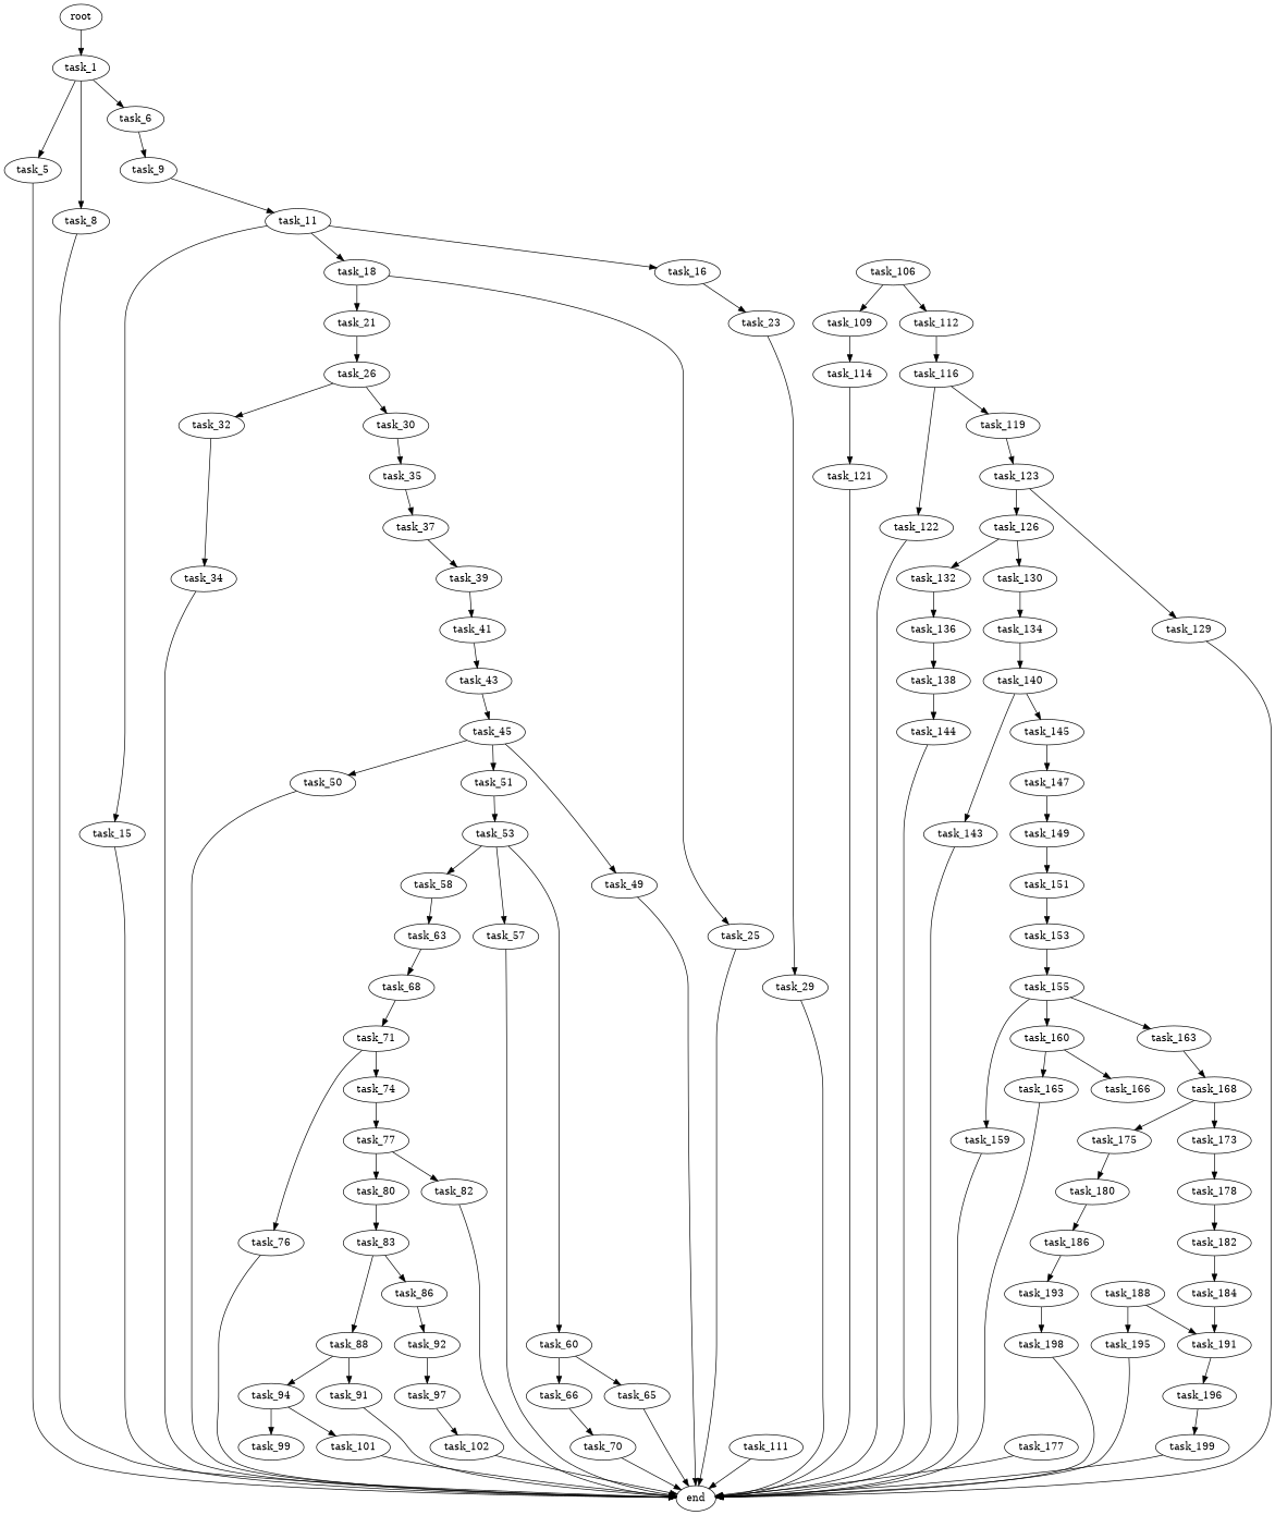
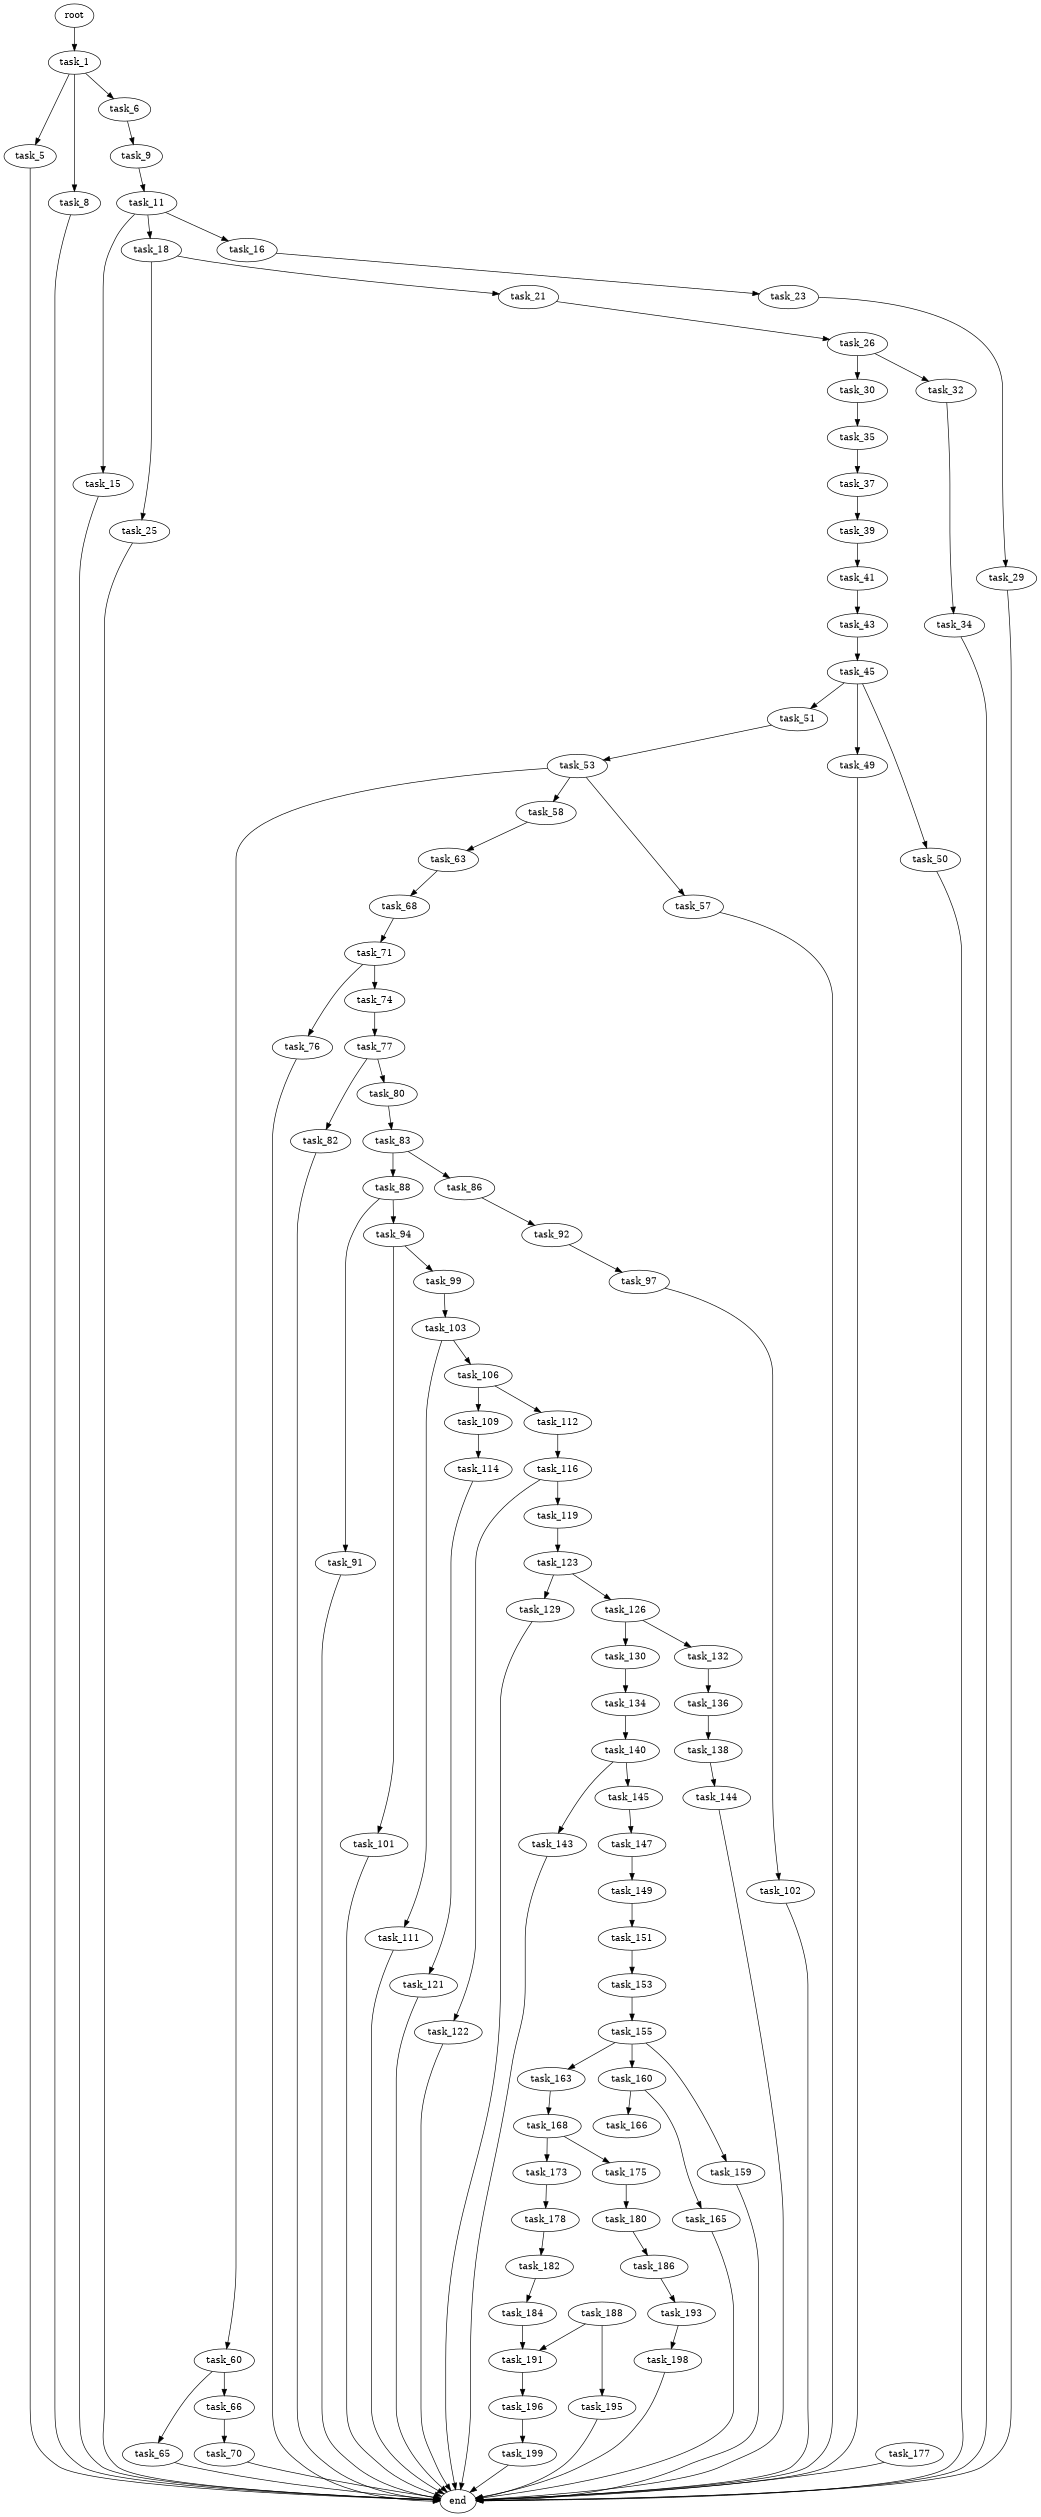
  digraph {
    root
    task_1
    task_5
    task_6
    task_8
    end
    task_9
    task_11
    task_15
    task_16
    task_18
    task_23
    task_21
    task_25
    task_29
    task_26
    task_30
    task_32
    task_35
    task_34
    task_37
    task_39
    task_41
    task_43
    task_45
    task_49
    task_50
    task_51
    task_53
    task_57
    task_58
    task_60
    task_63
    task_65
    task_66
    task_68
    task_70
    task_71
    task_74
    task_76
    task_77
    task_80
    task_82
    task_83
    task_86
    task_88
    task_92
    task_91
    task_94
    task_97
    task_99
    task_101
    task_102
+   task_103
    task_106
    task_111
    task_109
    task_112
    task_114
    task_116
    task_121
    task_119
    task_122
    task_123
    task_126
    task_129
    task_130
    task_132
    task_134
    task_136
    task_140
    task_138
    task_143
    task_145
    task_144
    task_147
    task_149
    task_151
    task_153
    task_155
    task_159
    task_160
    task_163
    task_165
    task_166
    task_168
    task_173
    task_175
    task_178
    task_180
    task_177
    task_182
    task_186
    task_184
    task_193
    task_191
    task_188
    task_195
    task_198
    task_196
    task_199
    root -> task_1
    task_1 -> task_5
    task_1 -> task_6
    task_1 -> task_8
    task_5 -> end
    task_6 -> task_9
    task_8 -> end
    task_9 -> task_11
    task_11 -> task_15
    task_11 -> task_16
    task_11 -> task_18
    task_15 -> end
    task_16 -> task_23
    task_18 -> task_21
    task_18 -> task_25
    task_23 -> task_29
    task_21 -> task_26
    task_25 -> end
    task_29 -> end
    task_26 -> task_30
    task_26 -> task_32
    task_30 -> task_35
    task_32 -> task_34
    task_35 -> task_37
    task_34 -> end
    task_37 -> task_39
    task_39 -> task_41
    task_41 -> task_43
    task_43 -> task_45
    task_45 -> task_49
    task_45 -> task_50
    task_45 -> task_51
    task_49 -> end
    task_50 -> end
    task_51 -> task_53
    task_53 -> task_57
    task_53 -> task_58
    task_53 -> task_60
    task_57 -> end
    task_58 -> task_63
    task_60 -> task_65
    task_60 -> task_66
    task_63 -> task_68
    task_65 -> end
    task_66 -> task_70
    task_68 -> task_71
    task_70 -> end
    task_71 -> task_74
    task_71 -> task_76
    task_74 -> task_77
    task_76 -> end
    task_77 -> task_80
    task_77 -> task_82
    task_80 -> task_83
    task_82 -> end
    task_83 -> task_86
    task_83 -> task_88
    task_86 -> task_92
    task_88 -> task_91
    task_88 -> task_94
    task_92 -> task_97
    task_91 -> end
    task_94 -> task_99
    task_94 -> task_101
    task_97 -> task_102
+   task_99 -> task_103
    task_101 -> end
    task_102 -> end
+   task_103 -> task_106
+   task_103 -> task_111
    task_106 -> task_109
    task_106 -> task_112
    task_111 -> end
    task_109 -> task_114
    task_112 -> task_116
    task_114 -> task_121
    task_116 -> task_119
    task_116 -> task_122
    task_121 -> end
    task_119 -> task_123
    task_122 -> end
    task_123 -> task_126
    task_123 -> task_129
    task_126 -> task_130
    task_126 -> task_132
    task_129 -> end
    task_130 -> task_134
    task_132 -> task_136
    task_134 -> task_140
    task_136 -> task_138
    task_140 -> task_143
    task_140 -> task_145
    task_138 -> task_144
    task_143 -> end
    task_145 -> task_147
    task_144 -> end
    task_147 -> task_149
    task_149 -> task_151
    task_151 -> task_153
    task_153 -> task_155
    task_155 -> task_159
    task_155 -> task_160
    task_155 -> task_163
    task_159 -> end
    task_160 -> task_165
    task_160 -> task_166
    task_163 -> task_168
    task_165 -> end
    task_168 -> task_173
    task_168 -> task_175
    task_173 -> task_178
    task_175 -> task_180
    task_178 -> task_182
    task_180 -> task_186
    task_177 -> end
    task_182 -> task_184
    task_186 -> task_193
    task_184 -> task_191
    task_193 -> task_198
    task_191 -> task_196
    task_188 -> task_191
    task_188 -> task_195
    task_195 -> end
    task_198 -> end
    task_196 -> task_199
    task_199 -> end
  }
